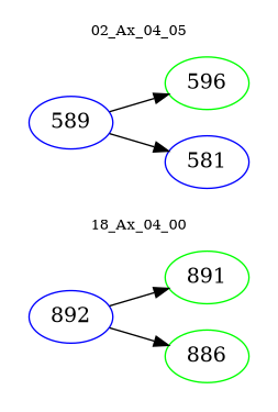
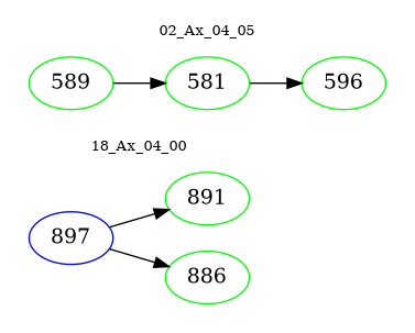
  digraph {
    rankdir=LR
    node [color=blue]
    edge [color=black]
-   n1 [label=892]
+   n1 [label=897]
    n2 [color=green label=886]
    n3 [color=green label=891]
-   n4 [label=581]
-   n5 [label=589]
+   n4 [color=green label=581]
+   n5 [color=green label=589]
    n6 [color=green label=596]
    subgraph cluster_1 {
      color=white
      fontsize=10
      label="18_Ax_04_00"
      n1
      n2
      n3
    }
    subgraph cluster_2 {
      color=white
      fontsize=10
      label="02_Ax_04_05"
      n4
      n5
      n6
    }
    n1 -> n2
    n1 -> n3
-   n5 -> n6
+   n4 -> n6
    n5 -> n4
  }
